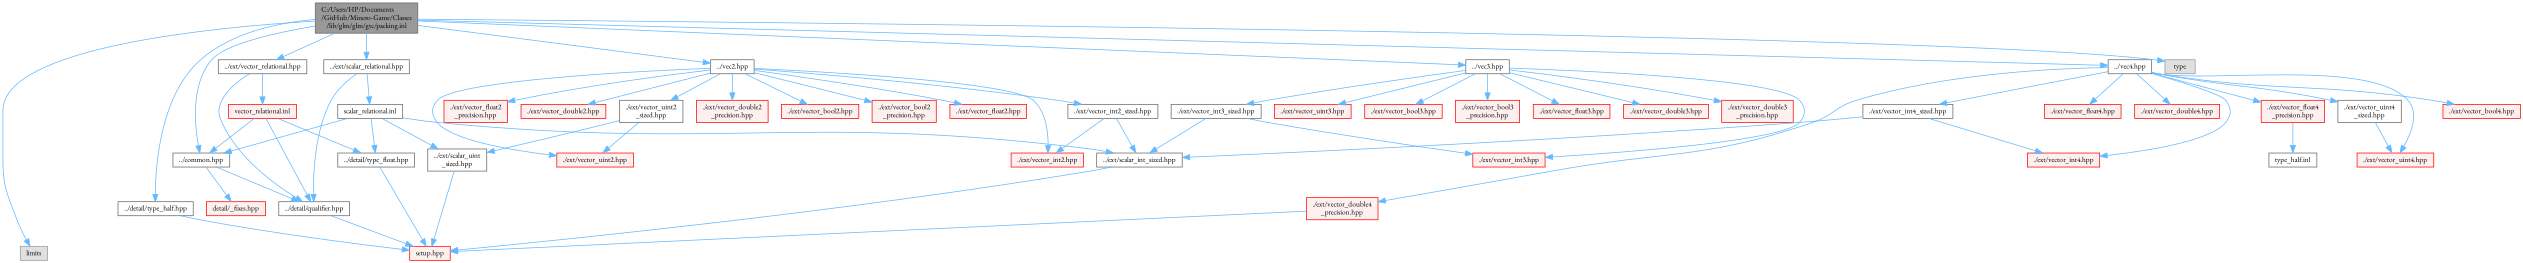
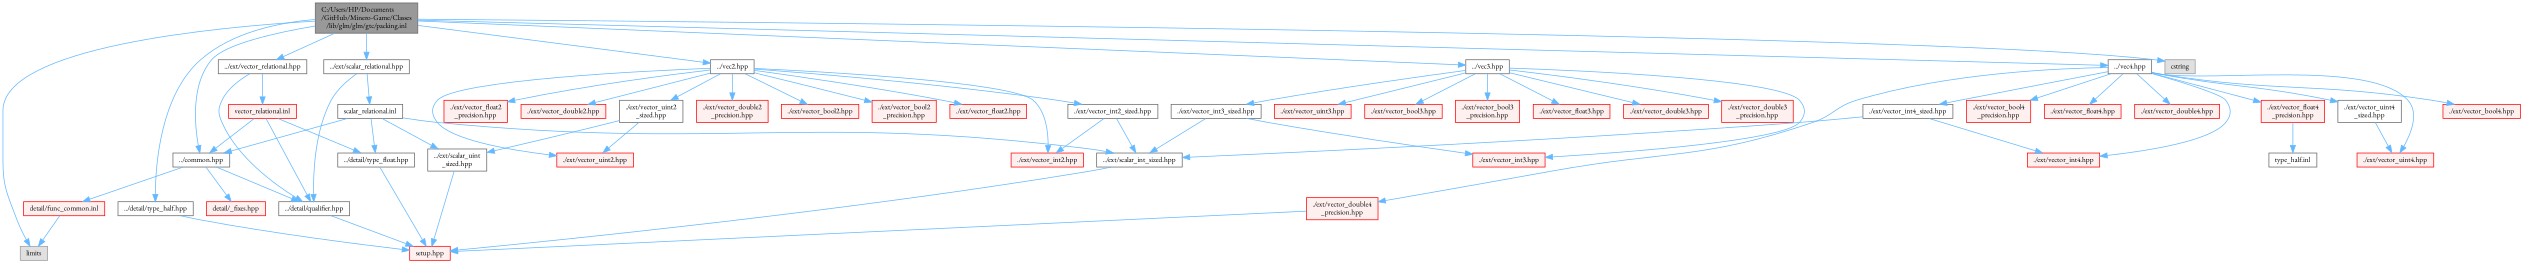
  digraph {
    fontname="EB Garamond"
    node [color=red fillcolor="#FFF0F0" fontname="EB Garamond" fontsize=10 shape=box style=filled]
    edge [color=steelblue1 fontname="EB Garamond" fontsize=10 labelfontname=Helvetica labelfontsize=10 style=solid]
    n1 [color=gray40 fillcolor=grey60 fontcolor=black height=0.2 label="C:/Users/HP/Documents\l/GitHub/Minero-Game/Classes\l/lib/glm/glm/gtc/packing.inl" width=0.4]
    n2 [color=grey40 fillcolor=white height=0.2 label="../ext/scalar_relational.hpp" width=0.4]
    n3 [color=grey40 fillcolor=white height=0.2 label="../common.hpp" width=0.4]
    n4 [color=grey60 fillcolor="#E0E0E0" height=0.2 label=limits width=0.4]
    n5 [color=grey40 fillcolor=white height=0.2 label="../ext/vector_relational.hpp" width=0.4]
    n6 [color=grey40 fillcolor=white height=0.2 label="../vec2.hpp" width=0.4]
    n7 [color=grey40 fillcolor=white height=0.2 label="../vec3.hpp" width=0.4]
    n8 [color=grey40 fillcolor=white height=0.2 label="../vec4.hpp" width=0.4]
    n9 [color=grey40 fillcolor=white height=0.2 label="../detail/type_half.hpp" width=0.4]
-   n10 [color=grey60 fillcolor="#E0E0E0" height=0.2 label=type width=0.4]
+   n10 [color=grey60 fillcolor="#E0E0E0" height=0.2 label=cstring width=0.4]
    n11 [color=grey40 fillcolor=white height=0.2 label="../detail/qualifier.hpp" width=0.4]
    n12 [color=grey40 fillcolor=white height=0.2 label="scalar_relational.inl" width=0.4]
    n13 [height=0.2 label="detail/_fixes.hpp" width=0.4]
+   n14 [height=0.2 label="detail/func_common.inl" width=0.4]
    n15 [height=0.2 label="vector_relational.inl" width=0.4]
    n16 [height=0.2 label="./ext/vector_bool2.hpp" width=0.4]
    n17 [height=0.2 label="./ext/vector_bool2\l_precision.hpp" width=0.4]
    n18 [height=0.2 label="./ext/vector_float2.hpp" width=0.4]
    n19 [height=0.2 label="./ext/vector_float2\l_precision.hpp" width=0.4]
    n20 [height=0.2 label="./ext/vector_double2.hpp" width=0.4]
    n21 [height=0.2 label="./ext/vector_double2\l_precision.hpp" width=0.4]
    n22 [height=0.2 label="./ext/vector_int2.hpp" width=0.4]
    n23 [color=grey40 fillcolor=white height=0.2 label="./ext/vector_int2_sized.hpp" width=0.4]
    n24 [height=0.2 label="./ext/vector_uint2.hpp" width=0.4]
    n25 [color=grey40 fillcolor=white height=0.2 label="./ext/vector_uint2\l_sized.hpp" width=0.4]
    n26 [height=0.2 label="./ext/vector_bool3.hpp" width=0.4]
    n27 [height=0.2 label="./ext/vector_bool3\l_precision.hpp" width=0.4]
    n28 [height=0.2 label="./ext/vector_float3.hpp" width=0.4]
    n29 [height=0.2 label="./ext/vector_double3.hpp" width=0.4]
    n30 [height=0.2 label="./ext/vector_double3\l_precision.hpp" width=0.4]
    n31 [height=0.2 label="./ext/vector_int3.hpp" width=0.4]
    n32 [color=grey40 fillcolor=white height=0.2 label="./ext/vector_int3_sized.hpp" width=0.4]
    n33 [height=0.2 label="./ext/vector_uint3.hpp" width=0.4]
    n34 [height=0.2 label="./ext/vector_bool4.hpp" width=0.4]
+   n35 [height=0.2 label="./ext/vector_bool4\l_precision.hpp" width=0.4]
    n36 [height=0.2 label="./ext/vector_float4.hpp" width=0.4]
    n37 [height=0.2 label="./ext/vector_float4\l_precision.hpp" width=0.4]
    n38 [height=0.2 label="./ext/vector_double4.hpp" width=0.4]
    n39 [height=0.2 label="./ext/vector_double4\l_precision.hpp" width=0.4]
    n40 [height=0.2 label="./ext/vector_int4.hpp" width=0.4]
    n41 [color=grey40 fillcolor=white height=0.2 label="./ext/vector_int4_sized.hpp" width=0.4]
    n42 [height=0.2 label="./ext/vector_uint4.hpp" width=0.4]
    n43 [color=grey40 fillcolor=white height=0.2 label="./ext/vector_uint4\l_sized.hpp" width=0.4]
    n44 [height=0.2 label="setup.hpp" width=0.4]
    n45 [color=grey40 fillcolor=white height=0.2 label="../ext/scalar_int_sized.hpp" width=0.4]
    n46 [color=grey40 fillcolor=white height=0.2 label="../ext/scalar_uint\l_sized.hpp" width=0.4]
    n47 [color=grey40 fillcolor=white height=0.2 label="../detail/type_float.hpp" width=0.4]
    n48 [color=grey40 fillcolor=white height=0.2 label="type_half.inl" width=0.4]
    n1 -> n2
    n1 -> n3
    n1 -> n4
    n1 -> n5
    n1 -> n6
    n1 -> n7
    n1 -> n8
    n1 -> n9
    n1 -> n10
    n2 -> n11
    n2 -> n12
    n3 -> n11
    n3 -> n13
+   n3 -> n14
    n5 -> n11
    n5 -> n15
    n6 -> n16
    n6 -> n17
    n6 -> n18
    n6 -> n19
    n6 -> n20
    n6 -> n21
    n6 -> n22
    n6 -> n23
    n6 -> n24
    n6 -> n25
    n7 -> n26
    n7 -> n27
    n7 -> n28
    n7 -> n29
    n7 -> n30
    n7 -> n31
    n7 -> n32
    n7 -> n33
    n8 -> n34
+   n8 -> n35
    n8 -> n36
    n8 -> n37
    n8 -> n38
    n8 -> n39
    n8 -> n40
    n8 -> n41
    n8 -> n42
    n8 -> n43
    n9 -> n44
    n11 -> n44
    n12 -> n3
    n12 -> n45
    n12 -> n46
    n12 -> n47
+   n14 -> n4
    n15 -> n3
    n15 -> n11
    n15 -> n47
    n23 -> n22
    n23 -> n45
    n25 -> n24
    n25 -> n46
    n32 -> n31
    n32 -> n45
    n37 -> n48
    n39 -> n44
    n41 -> n40
    n41 -> n45
    n43 -> n42
    n45 -> n44
    n46 -> n44
    n47 -> n44
  }
